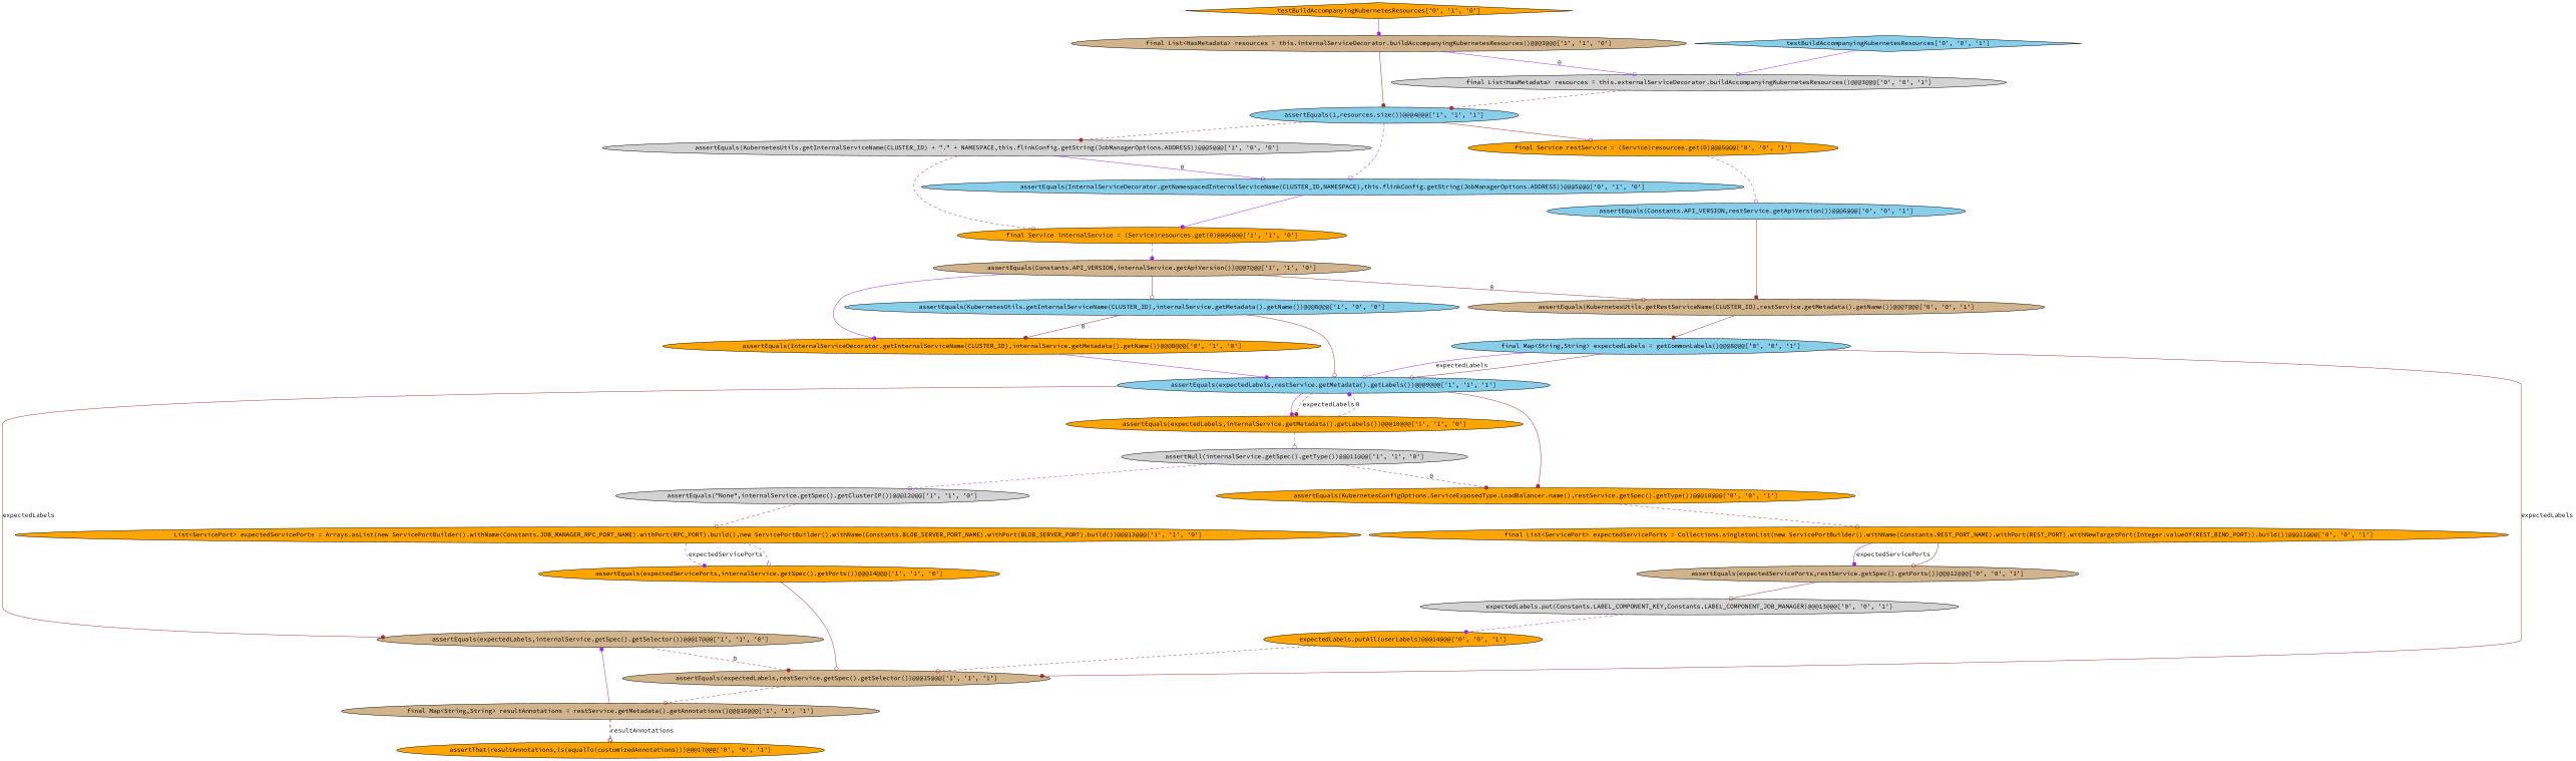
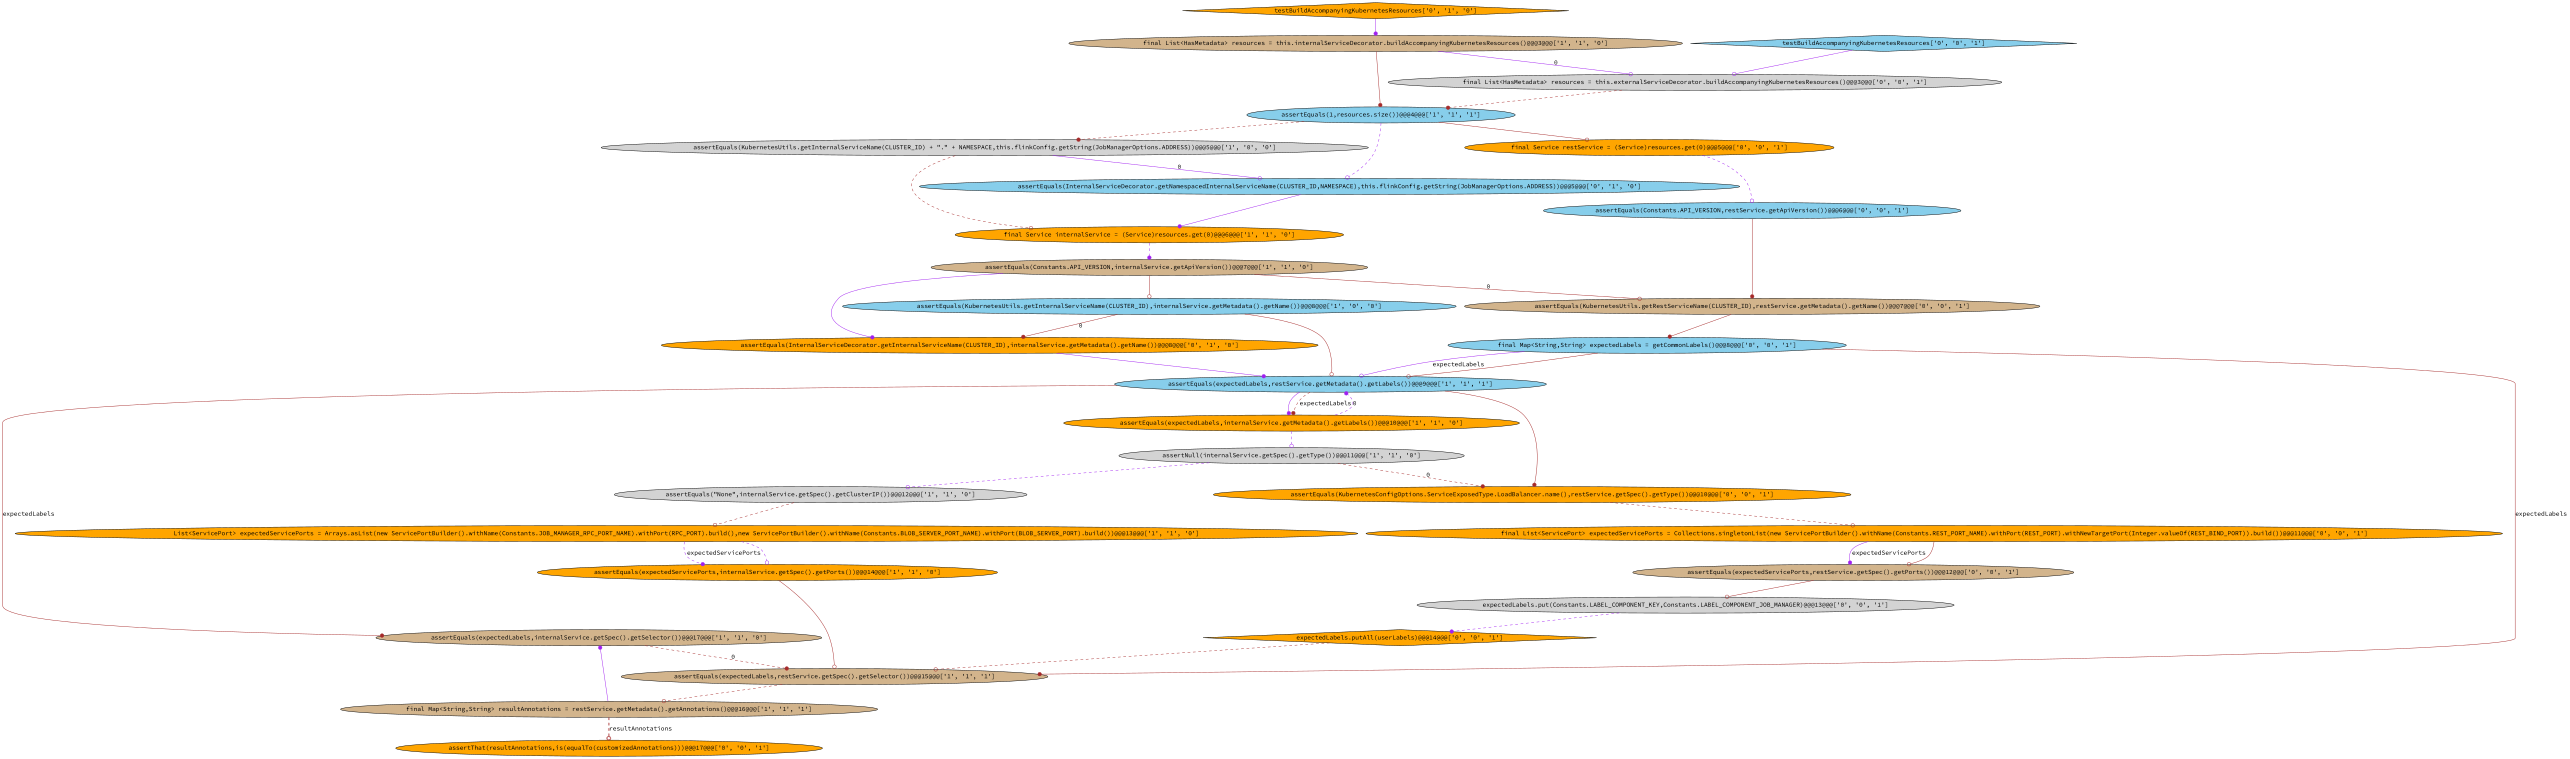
  digraph {
    fontname="Source Code Pro"
    node [fillcolor=orange fontname="Source Code Pro" shape=ellipse style=filled]
    edge [arrowhead=odot color=brown fontname="Source Code Pro" style=solid]
    n1 [fillcolor=tan label="assertEquals(Constants.API_VERSION,internalService.getApiVersion())@@@7@@@['1', '1', '0']"]
    n2 [fillcolor=skyblue label="assertEquals(KubernetesUtils.getInternalServiceName(CLUSTER_ID),internalService.getMetadata().getName())@@@8@@@['1', '0', '0']"]
    n3 [fillcolor=tan label="assertEquals(KubernetesUtils.getRestServiceName(CLUSTER_ID),restService.getMetadata().getName())@@@7@@@['0', '0', '1']"]
    n4 [label="assertEquals(InternalServiceDecorator.getInternalServiceName(CLUSTER_ID),internalService.getMetadata().getName())@@@8@@@['0', '1', '0']"]
    n5 [fillcolor=skyblue label="assertEquals(expectedLabels,restService.getMetadata().getLabels())@@@9@@@['1', '1', '1']"]
    n6 [fillcolor=skyblue label="final Map<String,String> expectedLabels = getCommonLabels()@@@8@@@['0', '0', '1']"]
    n7 [fillcolor=tan label="assertEquals(expectedLabels,internalService.getSpec().getSelector())@@@17@@@['1', '1', '0']"]
    n8 [label="assertEquals(expectedLabels,internalService.getMetadata().getLabels())@@@10@@@['1', '1', '0']"]
    n9 [label="assertEquals(KubernetesConfigOptions.ServiceExposedType.LoadBalancer.name(),restService.getSpec().getType())@@@10@@@['0', '0', '1']"]
    n10 [fillcolor=tan label="assertEquals(expectedLabels,restService.getSpec().getSelector())@@@15@@@['1', '1', '1']"]
    n11 [fillcolor=lightgrey label="assertNull(internalService.getSpec().getType())@@@11@@@['1', '1', '0']"]
    n12 [label="final List<ServicePort> expectedServicePorts = Collections.singletonList(new ServicePortBuilder().withName(Constants.REST_PORT_NAME).withPort(REST_PORT).withNewTargetPort(Integer.valueOf(REST_BIND_PORT)).build())@@@11@@@['0', '0', '1']"]
    n13 [fillcolor=tan label="final Map<String,String> resultAnnotations = restService.getMetadata().getAnnotations()@@@16@@@['1', '1', '1']"]
    n14 [label="assertThat(resultAnnotations,is(equalTo(customizedAnnotations)))@@@17@@@['0', '0', '1']"]
    n15 [label="final Service restService = (Service)resources.get(0)@@@5@@@['0', '0', '1']"]
    n16 [fillcolor=skyblue label="assertEquals(Constants.API_VERSION,restService.getApiVersion())@@@6@@@['0', '0', '1']"]
    n17 [fillcolor=tan label="assertEquals(expectedServicePorts,restService.getSpec().getPorts())@@@12@@@['0', '0', '1']"]
    n18 [fillcolor=lightgrey label="expectedLabels.put(Constants.LABEL_COMPONENT_KEY,Constants.LABEL_COMPONENT_JOB_MANAGER)@@@13@@@['0', '0', '1']"]
    n19 [label="final Service internalService = (Service)resources.get(0)@@@6@@@['1', '1', '0']"]
    n20 [fillcolor=lightgrey label="assertEquals(\"None\",internalService.getSpec().getClusterIP())@@@12@@@['1', '1', '0']"]
    n21 [fillcolor=skyblue label="assertEquals(InternalServiceDecorator.getNamespacedInternalServiceName(CLUSTER_ID,NAMESPACE),this.flinkConfig.getString(JobManagerOptions.ADDRESS))@@@5@@@['0', '1', '0']"]
    n22 [label="assertEquals(expectedServicePorts,internalService.getSpec().getPorts())@@@14@@@['1', '1', '0']"]
    n23 [label="testBuildAccompanyingKubernetesResources['0', '1', '0']" shape=diamond]
    n24 [fillcolor=tan label="final List<HasMetadata> resources = this.internalServiceDecorator.buildAccompanyingKubernetesResources()@@@3@@@['1', '1', '0']"]
    n25 [fillcolor=lightgrey label="final List<HasMetadata> resources = this.externalServiceDecorator.buildAccompanyingKubernetesResources()@@@3@@@['0', '0', '1']"]
    n26 [fillcolor=skyblue label="assertEquals(1,resources.size())@@@4@@@['1', '1', '1']"]
    n27 [label="List<ServicePort> expectedServicePorts = Arrays.asList(new ServicePortBuilder().withName(Constants.JOB_MANAGER_RPC_PORT_NAME).withPort(RPC_PORT).build(),new ServicePortBuilder().withName(Constants.BLOB_SERVER_PORT_NAME).withPort(BLOB_SERVER_PORT).build())@@@13@@@['1', '1', '0']"]
-   n28 [label="expectedLabels.putAll(userLabels)@@@14@@@['0', '0', '1']"]
+   n28 [label="expectedLabels.putAll(userLabels)@@@14@@@['0', '0', '1']" shape=diamond]
    n29 [fillcolor=lightgrey label="assertEquals(KubernetesUtils.getInternalServiceName(CLUSTER_ID) + \".\" + NAMESPACE,this.flinkConfig.getString(JobManagerOptions.ADDRESS))@@@5@@@['1', '0', '0']"]
    n30 [fillcolor=skyblue label="testBuildAccompanyingKubernetesResources['0', '0', '1']" shape=diamond]
    n1 -> n2
    n1 -> n3 [label=0]
    n1 -> n4 [arrowhead=dot color=purple]
    n2 -> n4 [arrowhead=dot label=0]
    n2 -> n5
    n3 -> n6 [arrowhead=dot]
    n4 -> n5 [arrowhead=dot color=purple]
    n5 -> n7 [arrowhead=dot label=expectedLabels]
    n5 -> n8 [arrowhead=dot color=purple]
    n5 -> n8 [arrowhead=dot label=expectedLabels style=dashed]
    n5 -> n9 [arrowhead=dot]
    n6 -> n5
    n6 -> n5 [color=purple label=expectedLabels]
    n6 -> n10 [arrowhead=dot label=expectedLabels]
    n7 -> n10 [arrowhead=dot label=0 style=dashed]
    n8 -> n5 [arrowhead=dot color=purple label=0 style=dashed]
    n8 -> n11 [color=purple style=dashed]
    n9 -> n12 [style=dashed]
    n10 -> n13 [style=dashed]
    n11 -> n9 [arrowhead=dot label=0 style=dashed]
    n11 -> n20 [color=purple style=dashed]
    n12 -> n17
    n12 -> n17 [arrowhead=dot color=purple label=expectedServicePorts]
    n13 -> n7 [arrowhead=dot color=purple]
    n13 -> n14 [style=dashed]
    n13 -> n14 [label=resultAnnotations style=dashed]
    n15 -> n16 [color=purple style=dashed]
    n16 -> n3 [arrowhead=dot]
    n17 -> n18
    n18 -> n28 [arrowhead=dot color=purple style=dashed]
    n19 -> n1 [arrowhead=dot color=purple style=dashed]
    n20 -> n27 [style=dashed]
    n21 -> n19 [arrowhead=dot color=purple]
    n22 -> n10
    n23 -> n24 [arrowhead=dot color=purple]
    n24 -> n25 [color=purple label=0]
    n24 -> n26 [arrowhead=dot]
    n25 -> n26 [arrowhead=dot style=dashed]
    n26 -> n15
    n26 -> n21 [color=purple style=dashed]
    n26 -> n29 [arrowhead=dot style=dashed]
    n27 -> n22 [arrowhead=dot color=purple label=expectedServicePorts style=dashed]
    n27 -> n22 [color=purple style=dashed]
    n28 -> n10 [style=dashed]
    n29 -> n19 [style=dashed]
    n29 -> n21 [color=purple label=0]
    n30 -> n25 [color=purple]
  }
